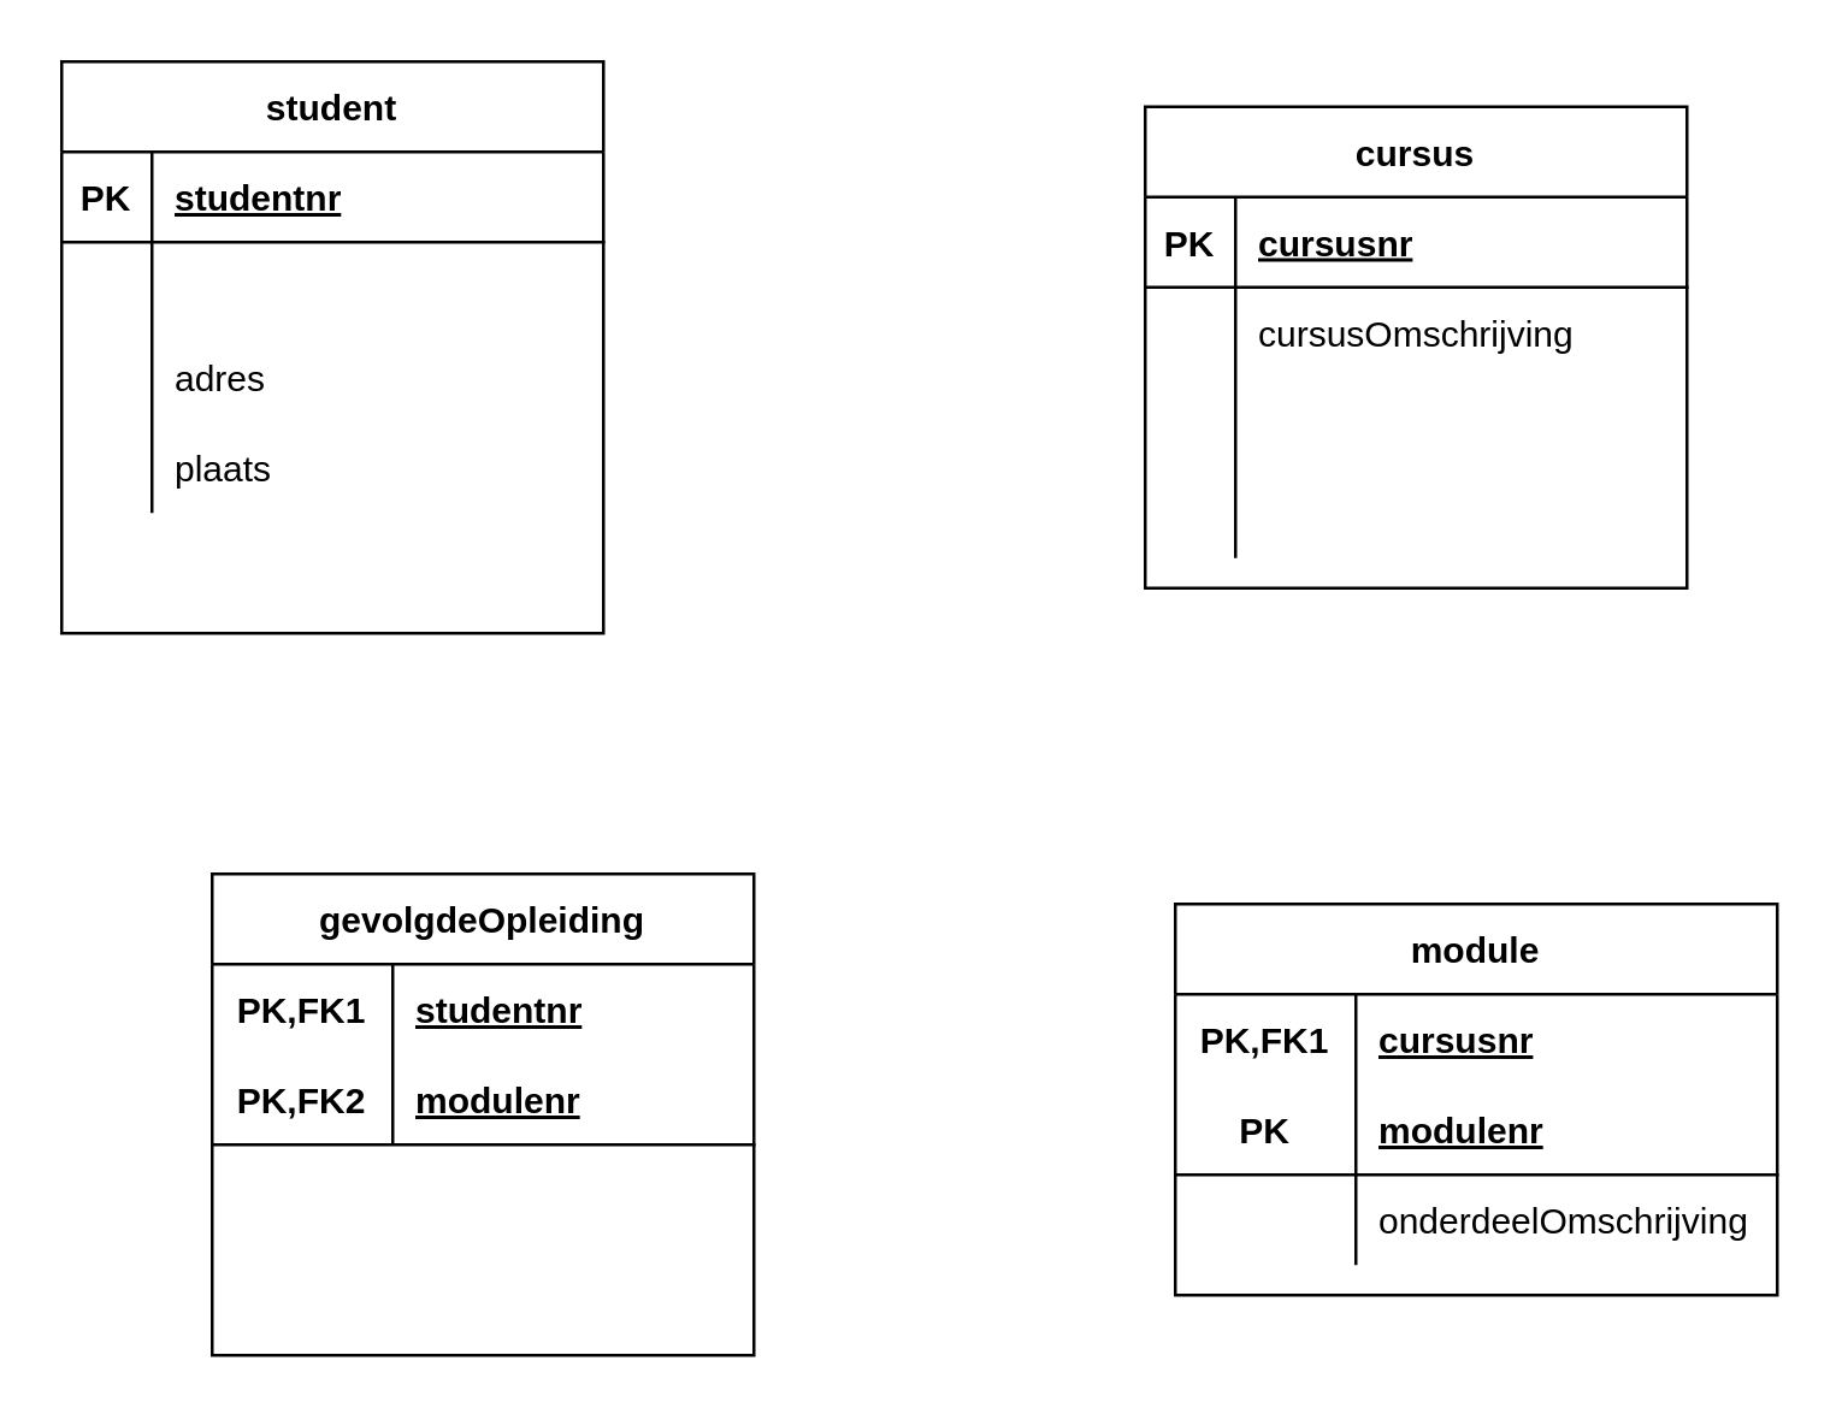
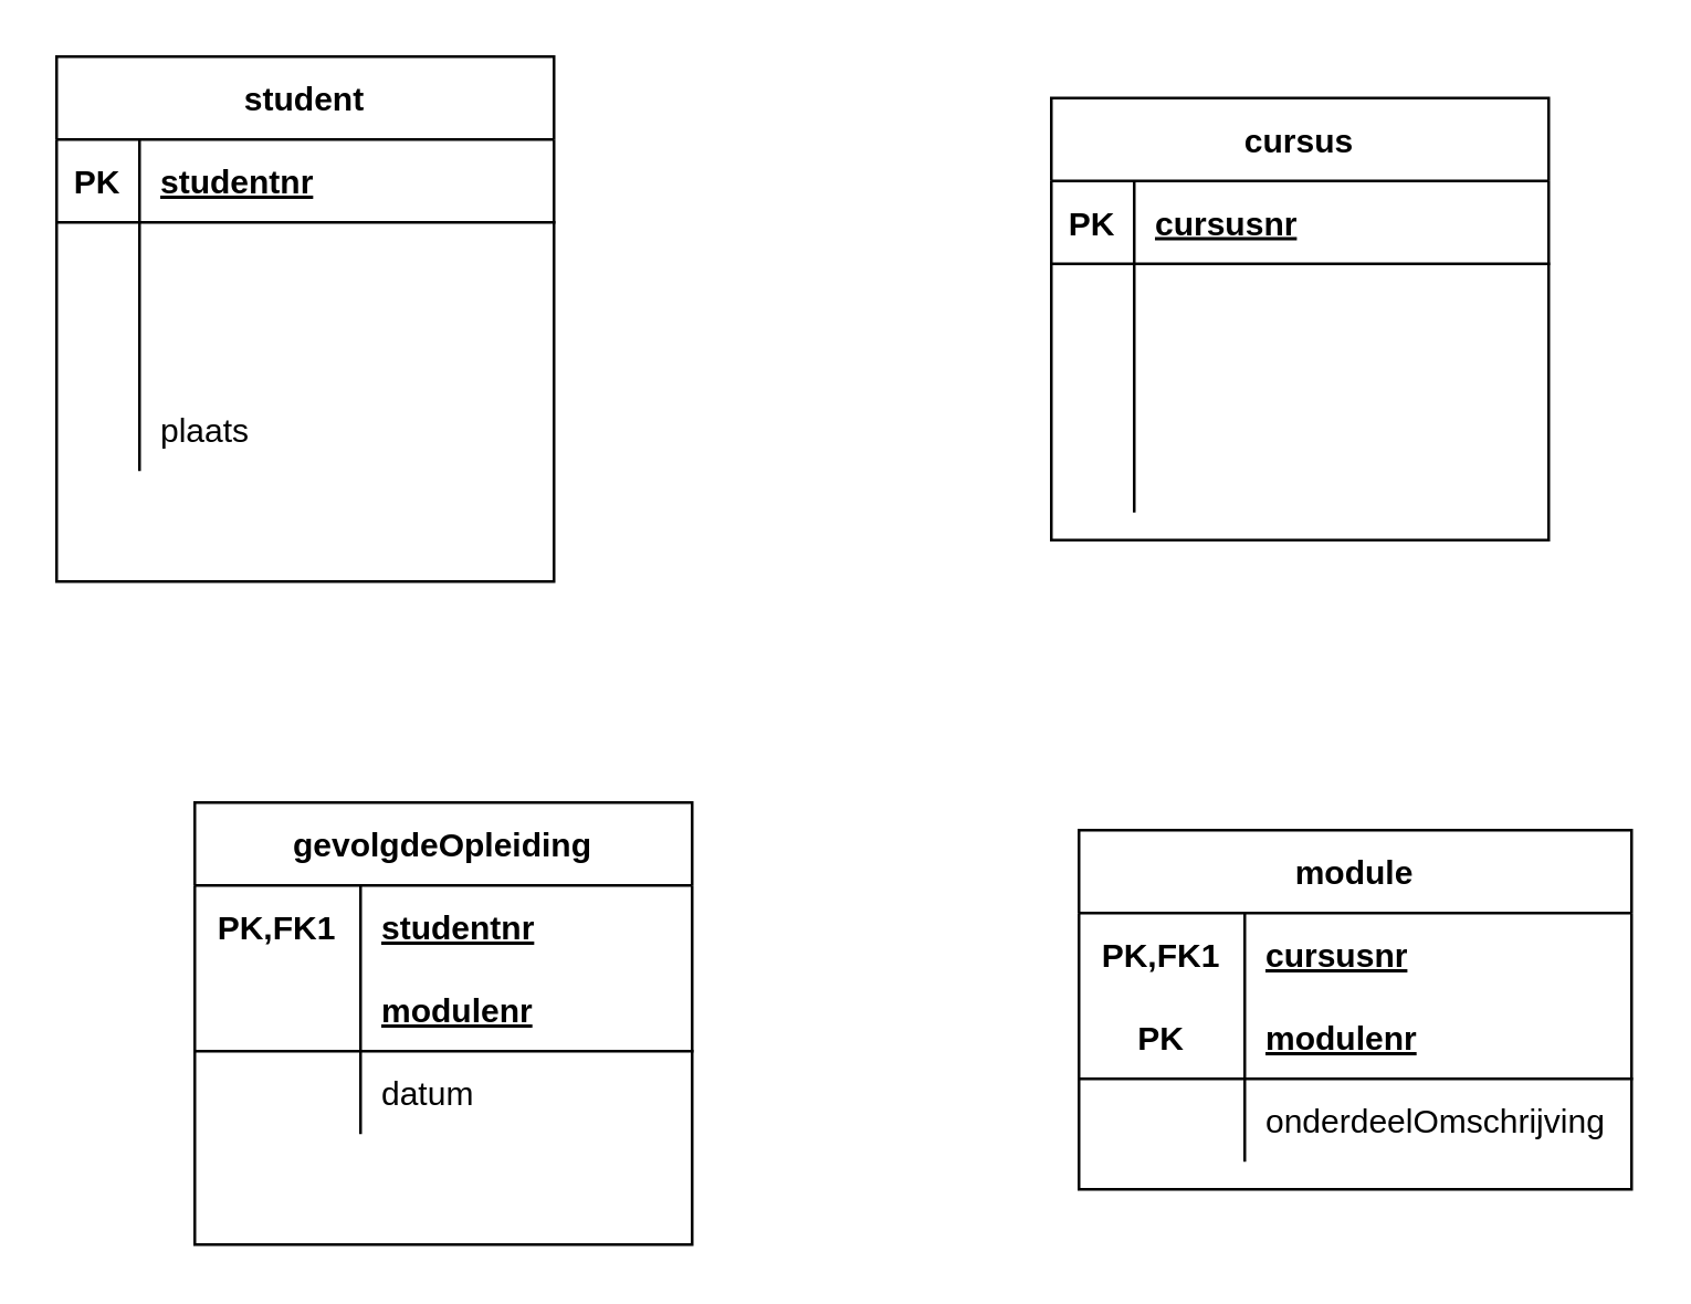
  <mxCell id="0" />
  <mxCell id="1" parent="0" />
  <mxCell id="2" value="student" style="shape=table;startSize=30;container=1;collapsible=1;childLayout=tableLayout;fixedRows=1;rowLines=0;fontStyle=1;align=center;resizeLast=1;" parent="1" vertex="1"><mxGeometry x="20" y="20" width="180" height="190" as="geometry" /></mxCell>
  <mxCell id="3" value="" style="shape=partialRectangle;collapsible=0;dropTarget=0;pointerEvents=0;fillColor=none;top=0;left=0;bottom=1;right=0;points=[[0,0.5],[1,0.5]];portConstraint=eastwest;" parent="2" vertex="1"><mxGeometry y="30" width="180" height="30" as="geometry" /></mxCell>
  <mxCell id="4" value="PK" style="shape=partialRectangle;connectable=0;fillColor=none;top=0;left=0;bottom=0;right=0;fontStyle=1;overflow=hidden;" parent="3" vertex="1"><mxGeometry width="30" height="30" as="geometry" /></mxCell>
  <mxCell id="5" value="studentnr" style="shape=partialRectangle;connectable=0;fillColor=none;top=0;left=0;bottom=0;right=0;align=left;spacingLeft=6;fontStyle=5;overflow=hidden;" parent="3" vertex="1"><mxGeometry x="30" width="150" height="30" as="geometry" /></mxCell>
  <mxCell id="6" value="" style="shape=partialRectangle;collapsible=0;dropTarget=0;pointerEvents=0;fillColor=none;top=0;left=0;bottom=0;right=0;points=[[0,0.5],[1,0.5]];portConstraint=eastwest;" parent="2" vertex="1"><mxGeometry y="60" width="180" height="30" as="geometry" /></mxCell>
  <mxCell id="7" value="" style="shape=partialRectangle;connectable=0;fillColor=none;top=0;left=0;bottom=0;right=0;editable=1;overflow=hidden;" parent="6" vertex="1"><mxGeometry width="30" height="30" as="geometry" /></mxCell>
  <mxCell id="8" value="" style="shape=partialRectangle;collapsible=0;dropTarget=0;pointerEvents=0;fillColor=none;top=0;left=0;bottom=0;right=0;points=[[0,0.5],[1,0.5]];portConstraint=eastwest;" parent="2" vertex="1"><mxGeometry y="90" width="180" height="30" as="geometry" /></mxCell>
  <mxCell id="9" value="" style="shape=partialRectangle;connectable=0;fillColor=none;top=0;left=0;bottom=0;right=0;editable=1;overflow=hidden;" parent="8" vertex="1"><mxGeometry width="30" height="30" as="geometry" /></mxCell>
- <mxCell id="10" value="adres" style="shape=partialRectangle;connectable=0;fillColor=none;top=0;left=0;bottom=0;right=0;align=left;spacingLeft=6;overflow=hidden;" parent="8" vertex="1"><mxGeometry x="30" width="150" height="30" as="geometry" /></mxCell>
  <mxCell id="11" value="" style="shape=partialRectangle;collapsible=0;dropTarget=0;pointerEvents=0;fillColor=none;top=0;left=0;bottom=0;right=0;points=[[0,0.5],[1,0.5]];portConstraint=eastwest;" parent="2" vertex="1"><mxGeometry y="120" width="180" height="30" as="geometry" /></mxCell>
  <mxCell id="12" value="" style="shape=partialRectangle;connectable=0;fillColor=none;top=0;left=0;bottom=0;right=0;editable=1;overflow=hidden;" parent="11" vertex="1"><mxGeometry width="30" height="30" as="geometry" /></mxCell>
  <mxCell id="13" value="plaats" style="shape=partialRectangle;connectable=0;fillColor=none;top=0;left=0;bottom=0;right=0;align=left;spacingLeft=6;overflow=hidden;" parent="11" vertex="1"><mxGeometry x="30" width="150" height="30" as="geometry" /></mxCell>
  <mxCell id="14" value="cursus" style="shape=table;startSize=30;container=1;collapsible=1;childLayout=tableLayout;fixedRows=1;rowLines=0;fontStyle=1;align=center;resizeLast=1;" parent="1" vertex="1"><mxGeometry x="380" y="35" width="180" height="160" as="geometry" /></mxCell>
  <mxCell id="15" value="" style="shape=partialRectangle;collapsible=0;dropTarget=0;pointerEvents=0;fillColor=none;top=0;left=0;bottom=1;right=0;points=[[0,0.5],[1,0.5]];portConstraint=eastwest;" parent="14" vertex="1"><mxGeometry y="30" width="180" height="30" as="geometry" /></mxCell>
  <mxCell id="16" value="PK" style="shape=partialRectangle;connectable=0;fillColor=none;top=0;left=0;bottom=0;right=0;fontStyle=1;overflow=hidden;" parent="15" vertex="1"><mxGeometry width="30" height="30" as="geometry" /></mxCell>
  <mxCell id="17" value="cursusnr" style="shape=partialRectangle;connectable=0;fillColor=none;top=0;left=0;bottom=0;right=0;align=left;spacingLeft=6;fontStyle=5;overflow=hidden;" parent="15" vertex="1"><mxGeometry x="30" width="150" height="30" as="geometry" /></mxCell>
  <mxCell id="18" value="" style="shape=partialRectangle;collapsible=0;dropTarget=0;pointerEvents=0;fillColor=none;top=0;left=0;bottom=0;right=0;points=[[0,0.5],[1,0.5]];portConstraint=eastwest;" parent="14" vertex="1"><mxGeometry y="60" width="180" height="30" as="geometry" /></mxCell>
  <mxCell id="19" value="" style="shape=partialRectangle;connectable=0;fillColor=none;top=0;left=0;bottom=0;right=0;editable=1;overflow=hidden;" parent="18" vertex="1"><mxGeometry width="30" height="30" as="geometry" /></mxCell>
- <mxCell id="20" value="cursusOmschrijving" style="shape=partialRectangle;connectable=0;fillColor=none;top=0;left=0;bottom=0;right=0;align=left;spacingLeft=6;overflow=hidden;" parent="18" vertex="1"><mxGeometry x="30" width="150" height="30" as="geometry" /></mxCell>
  <mxCell id="21" value="" style="shape=partialRectangle;collapsible=0;dropTarget=0;pointerEvents=0;fillColor=none;top=0;left=0;bottom=0;right=0;points=[[0,0.5],[1,0.5]];portConstraint=eastwest;" parent="14" vertex="1"><mxGeometry y="90" width="180" height="30" as="geometry" /></mxCell>
  <mxCell id="22" value="" style="shape=partialRectangle;connectable=0;fillColor=none;top=0;left=0;bottom=0;right=0;editable=1;overflow=hidden;" parent="21" vertex="1"><mxGeometry width="30" height="30" as="geometry" /></mxCell>
  <mxCell id="23" value="" style="shape=partialRectangle;connectable=0;fillColor=none;top=0;left=0;bottom=0;right=0;align=left;spacingLeft=6;overflow=hidden;" parent="21" vertex="1"><mxGeometry x="30" width="150" height="30" as="geometry" /></mxCell>
  <mxCell id="24" value="" style="shape=partialRectangle;collapsible=0;dropTarget=0;pointerEvents=0;fillColor=none;top=0;left=0;bottom=0;right=0;points=[[0,0.5],[1,0.5]];portConstraint=eastwest;" parent="14" vertex="1"><mxGeometry y="120" width="180" height="30" as="geometry" /></mxCell>
  <mxCell id="25" value="" style="shape=partialRectangle;connectable=0;fillColor=none;top=0;left=0;bottom=0;right=0;editable=1;overflow=hidden;" parent="24" vertex="1"><mxGeometry width="30" height="30" as="geometry" /></mxCell>
  <mxCell id="26" value="" style="shape=partialRectangle;connectable=0;fillColor=none;top=0;left=0;bottom=0;right=0;align=left;spacingLeft=6;overflow=hidden;" parent="24" vertex="1"><mxGeometry x="30" width="150" height="30" as="geometry" /></mxCell>
  <mxCell id="27" value="gevolgdeOpleiding" style="shape=table;startSize=30;container=1;collapsible=1;childLayout=tableLayout;fixedRows=1;rowLines=0;fontStyle=1;align=center;resizeLast=1;" parent="1" vertex="1"><mxGeometry x="70" y="290" width="180" height="160" as="geometry" /></mxCell>
  <mxCell id="28" value="" style="shape=partialRectangle;collapsible=0;dropTarget=0;pointerEvents=0;fillColor=none;top=0;left=0;bottom=0;right=0;points=[[0,0.5],[1,0.5]];portConstraint=eastwest;" parent="27" vertex="1"><mxGeometry y="30" width="180" height="30" as="geometry" /></mxCell>
  <mxCell id="29" value="PK,FK1" style="shape=partialRectangle;connectable=0;fillColor=none;top=0;left=0;bottom=0;right=0;fontStyle=1;overflow=hidden;" parent="28" vertex="1"><mxGeometry width="60" height="30" as="geometry" /></mxCell>
  <mxCell id="30" value="studentnr" style="shape=partialRectangle;connectable=0;fillColor=none;top=0;left=0;bottom=0;right=0;align=left;spacingLeft=6;fontStyle=5;overflow=hidden;" parent="28" vertex="1"><mxGeometry x="60" width="120" height="30" as="geometry" /></mxCell>
  <mxCell id="31" value="" style="shape=partialRectangle;collapsible=0;dropTarget=0;pointerEvents=0;fillColor=none;top=0;left=0;bottom=1;right=0;points=[[0,0.5],[1,0.5]];portConstraint=eastwest;" parent="27" vertex="1"><mxGeometry y="60" width="180" height="30" as="geometry" /></mxCell>
- <mxCell id="32" value="PK,FK2" style="shape=partialRectangle;connectable=0;fillColor=none;top=0;left=0;bottom=0;right=0;fontStyle=1;overflow=hidden;" parent="31" vertex="1"><mxGeometry width="60" height="30" as="geometry" /></mxCell>
  <mxCell id="33" value="modulenr" style="shape=partialRectangle;connectable=0;fillColor=none;top=0;left=0;bottom=0;right=0;align=left;spacingLeft=6;fontStyle=5;overflow=hidden;" parent="31" vertex="1"><mxGeometry x="60" width="120" height="30" as="geometry" /></mxCell>
  <mxCell id="34" value="" style="shape=partialRectangle;collapsible=0;dropTarget=0;pointerEvents=0;fillColor=none;top=0;left=0;bottom=0;right=0;points=[[0,0.5],[1,0.5]];portConstraint=eastwest;" parent="27" vertex="1"><mxGeometry y="90" width="180" height="30" as="geometry" /></mxCell>
  <mxCell id="35" value="" style="shape=partialRectangle;connectable=0;fillColor=none;top=0;left=0;bottom=0;right=0;editable=1;overflow=hidden;" parent="34" vertex="1"><mxGeometry width="60" height="30" as="geometry" /></mxCell>
+ <mxCell id="36" value="datum" style="shape=partialRectangle;connectable=0;fillColor=none;top=0;left=0;bottom=0;right=0;align=left;spacingLeft=6;overflow=hidden;" parent="34" vertex="1"><mxGeometry x="60" width="120" height="30" as="geometry" /></mxCell>
  <mxCell id="37" value="" style="shape=partialRectangle;collapsible=0;dropTarget=0;pointerEvents=0;fillColor=none;top=0;left=0;bottom=0;right=0;points=[[0,0.5],[1,0.5]];portConstraint=eastwest;" parent="27" vertex="1"><mxGeometry y="120" width="180" height="30" as="geometry" /></mxCell>
  <mxCell id="38" value="" style="shape=partialRectangle;connectable=0;fillColor=none;top=0;left=0;bottom=0;right=0;editable=1;overflow=hidden;" parent="37" vertex="1"><mxGeometry width="60" height="30" as="geometry" /></mxCell>
  <mxCell id="39" value="module" style="shape=table;startSize=30;container=1;collapsible=1;childLayout=tableLayout;fixedRows=1;rowLines=0;fontStyle=1;align=center;resizeLast=1;" parent="1" vertex="1"><mxGeometry x="390" y="300" width="200" height="130" as="geometry" /></mxCell>
  <mxCell id="40" value="" style="shape=partialRectangle;collapsible=0;dropTarget=0;pointerEvents=0;fillColor=none;top=0;left=0;bottom=0;right=0;points=[[0,0.5],[1,0.5]];portConstraint=eastwest;" parent="39" vertex="1"><mxGeometry y="30" width="200" height="30" as="geometry" /></mxCell>
  <mxCell id="41" value="PK,FK1" style="shape=partialRectangle;connectable=0;fillColor=none;top=0;left=0;bottom=0;right=0;fontStyle=1;overflow=hidden;" parent="40" vertex="1"><mxGeometry width="60" height="30" as="geometry" /></mxCell>
  <mxCell id="42" value="cursusnr" style="shape=partialRectangle;connectable=0;fillColor=none;top=0;left=0;bottom=0;right=0;align=left;spacingLeft=6;fontStyle=5;overflow=hidden;" parent="40" vertex="1"><mxGeometry x="60" width="140" height="30" as="geometry" /></mxCell>
  <mxCell id="43" value="" style="shape=partialRectangle;collapsible=0;dropTarget=0;pointerEvents=0;fillColor=none;top=0;left=0;bottom=1;right=0;points=[[0,0.5],[1,0.5]];portConstraint=eastwest;" parent="39" vertex="1"><mxGeometry y="60" width="200" height="30" as="geometry" /></mxCell>
  <mxCell id="44" value="PK" style="shape=partialRectangle;connectable=0;fillColor=none;top=0;left=0;bottom=0;right=0;fontStyle=1;overflow=hidden;" parent="43" vertex="1"><mxGeometry width="60" height="30" as="geometry" /></mxCell>
  <mxCell id="45" value="modulenr" style="shape=partialRectangle;connectable=0;fillColor=none;top=0;left=0;bottom=0;right=0;align=left;spacingLeft=6;fontStyle=5;overflow=hidden;" parent="43" vertex="1"><mxGeometry x="60" width="140" height="30" as="geometry" /></mxCell>
  <mxCell id="46" value="" style="shape=partialRectangle;collapsible=0;dropTarget=0;pointerEvents=0;fillColor=none;top=0;left=0;bottom=0;right=0;points=[[0,0.5],[1,0.5]];portConstraint=eastwest;" parent="39" vertex="1"><mxGeometry y="90" width="200" height="30" as="geometry" /></mxCell>
  <mxCell id="47" value="" style="shape=partialRectangle;connectable=0;fillColor=none;top=0;left=0;bottom=0;right=0;editable=1;overflow=hidden;" parent="46" vertex="1"><mxGeometry width="60" height="30" as="geometry" /></mxCell>
  <mxCell id="48" value="onderdeelOmschrijving" style="shape=partialRectangle;connectable=0;fillColor=none;top=0;left=0;bottom=0;right=0;align=left;spacingLeft=6;overflow=hidden;" parent="46" vertex="1"><mxGeometry x="60" width="140" height="30" as="geometry" /></mxCell>
